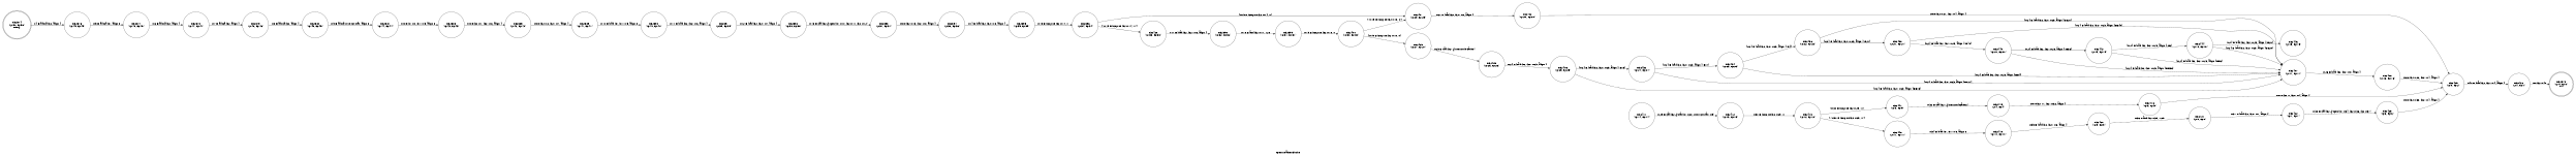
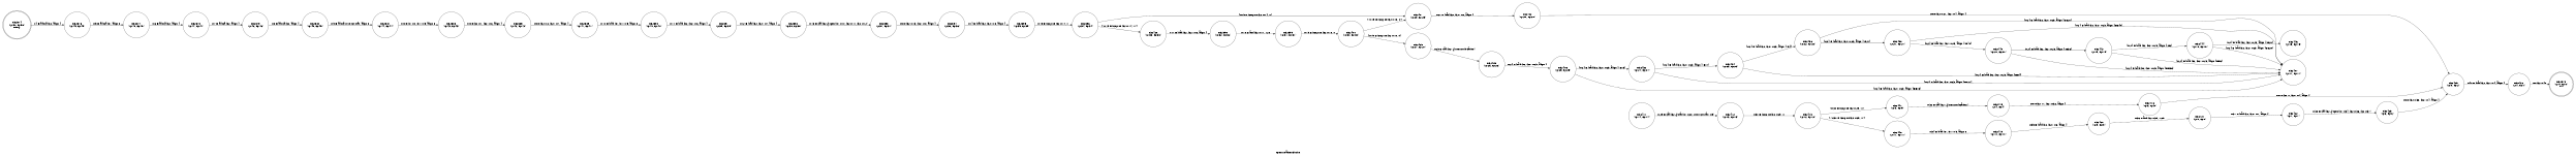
  digraph {
    label=open_weak_exclusive
    rankdir=LR
    node [shape=circle]
    n1 [label="N32373\n(rp:0, ep:0)\nexit" shape=doublecircle]
    n2 [label="N32374\n(rp:50, ep:50)\nentry" shape=doublecircle]
    n3 [label="N32376\n(rp:49, ep:49)"]
    n4 [label="N32377\n(rp:48, ep:48)"]
    n5 [label="N32378\n(rp:47, ep:47)"]
    n6 [label="N32379\n(rp:46, ep:46)"]
    n7 [label="N32380\n(rp:45, ep:45)"]
    n8 [label="N32381\n(rp:44, ep:44)"]
    n9 [label="N32383\n(rp:43, ep:43)"]
    n10 [label="N32385\n(rp:42, ep:42)"]
    n11 [label="N32389\n(rp:41, ep:41)"]
    n12 [label="N32390\n(rp:40, ep:40)"]
    n13 [label="N32391\n(rp:39, ep:39)"]
    n14 [label="N32392\n(rp:38, ep:38)"]
    n15 [label="N32393\n(rp:37, ep:37)"]
    n16 [label="N32394\n(rp:36, ep:36)"]
    n17 [label="N32395\n(rp:35, ep:35)"]
    n18 [label="N32396\n(rp:34, ep:34)"]
    n19 [label="N32428\n(rp:33, ep:33)"]
    n20 [label="N32401\n(rp:29, ep:29)"]
    n21 [label="N32398\n(rp:32, ep:32)"]
    n22 [label="N32402\n(rp:28, ep:28)"]
    n23 [label="N32399\n(rp:31, ep:31)"]
    n24 [label="N32425\n(rp:9, ep:2)"]
    n25 [label="N32400\n(rp:30, ep:30)"]
    n26 [label="N32429\n(rp:27, ep:27)"]
    n27 [label="N32405\n(rp:26, ep:26)"]
    n28 [label="N32406\n(rp:25, ep:25)"]
    n29 [label="N32426\n(rp:1, ep:1)"]
    n30 [label="N32432\n(rp:24, ep:24)"]
    n31 [label="N32407\n(rp:17, ep:17)"]
    n32 [label="N32434\n(rp:23, ep:23)"]
-   n33 [label="N32408\n(rp:16, ep:16)"]
    n34 [label="N32436\n(rp:22, ep:22)"]
    n35 [label="N32411\n(rp:14, ep:14)"]
    n36 [label="N32412\n(rp:13, ep:13)"]
    n37 [label="N32413\n(rp:12, ep:12)"]
    n38 [label="N32447\n(rp:5, ep:5)"]
    n39 [label="N32448\n(rp:11, ep:11)"]
    n40 [label="N32415\n(rp:4, ep:4)"]
    n41 [label="N32419\n(rp:10, ep:10)"]
    n42 [label="N32416\n(rp:3, ep:3)"]
    n43 [label="N32420\n(rp:9, ep:9)"]
    n44 [label="N32421\n(rp:8, ep:8)"]
    n45 [label="N32422\n(rp:7, ep:7)"]
    n46 [label="N32423\n(rp:6, ep:6)"]
    n47 [label="N32438\n(rp:21, ep:21)"]
    n48 [label="N32440\n(rp:20, ep:20)"]
    n49 [label="N32442\n(rp:19, ep:19)"]
    n50 [label="N32444\n(rp:18, ep:18)"]
    n51 [label="N32446\n(rp:15, ep:15)"]
    n2 -> n3 [label="%4 = alloca i32, align 4"]
    n3 -> n4 [label="%5 = alloca i8*, align 8"]
    n4 -> n5 [label="%6 = alloca i32, align 4"]
    n5 -> n6 [label="%7 = alloca i32, align 4"]
    n6 -> n7 [label="%8 = alloca i32, align 4"]
    n7 -> n8 [label="%9 = alloca %struct.stat, align 8"]
    n8 -> n9 [label="store i8* %0, i8** %5, align 8"]
    n9 -> n10 [label="store i32 %1, i32* %6, align 4"]
    n10 -> n11 [label="store i32 %2, i32* %7, align 4"]
    n11 -> n12 [label="%10 = load i8*, i8** %5, align 8"]
    n12 -> n13 [label="%11 = load i32, i32* %6, align 4"]
    n13 -> n14 [label="%12 = load i32, i32* %7, align 4"]
    n14 -> n15 [label="%13 = call i32 @open(i8* %10, i32 %11, i32 %12)"]
    n15 -> n16 [label="store i32 %13, i32* %8, align 4"]
    n16 -> n17 [label="%14 = load i32, i32* %8, align 4"]
    n17 -> n18 [label="%15 = icmp ne i32 %14, -1"]
    n18 -> n19 [label="[!(%15 = icmp ne i32 %14, -1)]"]
    n18 -> n20 [label="[%15 = icmp ne i32 %14, -1]"]
    n19 -> n21 [label="%17 = load i32, i32* %6, align 4"]
    n20 -> n22 [label="%21 = load i32, i32* %8, align 4"]
    n21 -> n23 [label="%18 = and i32 %17, 128"]
    n22 -> n24 [label="store i32 %21, i32* %4, align 4"]
    n23 -> n25 [label="%19 = icmp ne i32 %18, 0"]
    n24 -> n29 [label="%40 = load i32, i32* %4, align 4"]
    n25 -> n20 [label="[!(%19 = icmp ne i32 %18, 0)]"]
    n25 -> n26 [label="[%19 = icmp ne i32 %18, 0]"]
    n26 -> n27 [label="%23 = call i32* @__errno_location()"]
    n27 -> n28 [label="%24 = load i32, i32* %23, align 4"]
    n28 -> n30 [label="[%24 = load i32, i32* %23, align 4!=13]"]
    n28 -> n31 [label="[%24 = load i32, i32* %23, align 4==13]"]
    n29 -> n1 [label="ret i32 %40"]
    n30 -> n31 [label="[%24 = load i32, i32* %23, align 4==17]"]
    n30 -> n32 [label="[%24 = load i32, i32* %23, align 4!=17]"]
-   n31 -> n33 [label="%26 = load i32, i32* %8, align 4"]
    n32 -> n31 [label="[%24 = load i32, i32* %23, align 4==4]"]
    n32 -> n34 [label="[%24 = load i32, i32* %23, align 4!=4]"]
-   n33 -> n24 [label="store i32 %26, i32* %4, align 4"]
    n34 -> n31 [label="[%24 = load i32, i32* %23, align 4==21]"]
    n34 -> n47 [label="[%24 = load i32, i32* %23, align 4!=21]"]
    n35 -> n36 [label="%29 = call i32 @stat(i8* %28, %struct.stat* %9)"]
    n36 -> n37 [label="%30 = icmp ne i32 %29, -1"]
    n37 -> n38 [label="[%30 = icmp ne i32 %29, -1]"]
    n37 -> n39 [label="[!(%30 = icmp ne i32 %29, -1)]"]
    n38 -> n40 [label="%32 = call i32* @__errno_location()"]
    n39 -> n41 [label="%34 = load i8*, i8** %5, align 8"]
    n40 -> n42 [label="store i32 17, i32* %32, align 4"]
    n41 -> n43 [label="%35 = load i32, i32* %6, align 4"]
    n42 -> n24 [label="store i32 -1, i32* %4, align 4"]
    n43 -> n44 [label="%36 = and i32 %35, -129"]
    n44 -> n45 [label="%37 = load i32, i32* %7, align 4"]
    n45 -> n46 [label="%38 = call i32 @open(i8* %34, i32 %36, i32 %37)"]
    n46 -> n24 [label="store i32 %38, i32* %4, align 4"]
    n47 -> n31 [label="[%24 = load i32, i32* %23, align 4==40]"]
    n47 -> n48 [label="[%24 = load i32, i32* %23, align 4!=40]"]
    n48 -> n31 [label="[%24 = load i32, i32* %23, align 4==36]"]
    n48 -> n49 [label="[%24 = load i32, i32* %23, align 4!=36]"]
    n49 -> n31 [label="[%24 = load i32, i32* %23, align 4==2]"]
    n49 -> n50 [label="[%24 = load i32, i32* %23, align 4!=2]"]
    n50 -> n31 [label="[%24 = load i32, i32* %23, align 4==20]"]
    n50 -> n51 [label="[%24 = load i32, i32* %23, align 4!=20]"]
  }
